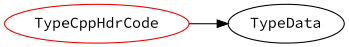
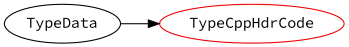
  digraph {
    rankdir=LR
    fontname="Source Code Pro"
    node [fontname="Source Code Pro"]
    n1 [color=red2 label=TypeCppHdrCode shape=oval]
    TypeData
-   n1 -> TypeData [fontname="Source Code Pro"]
+   TypeData -> n1 [fontname="Source Code Pro"]
  }
